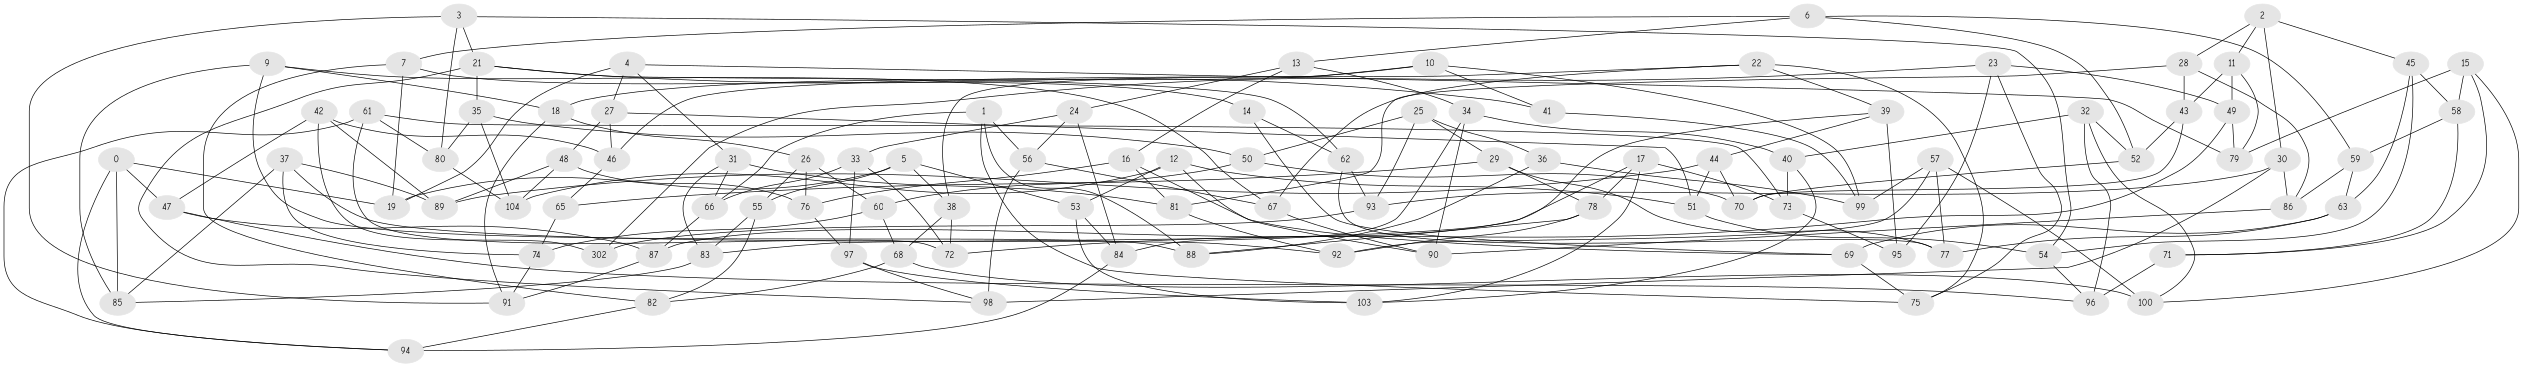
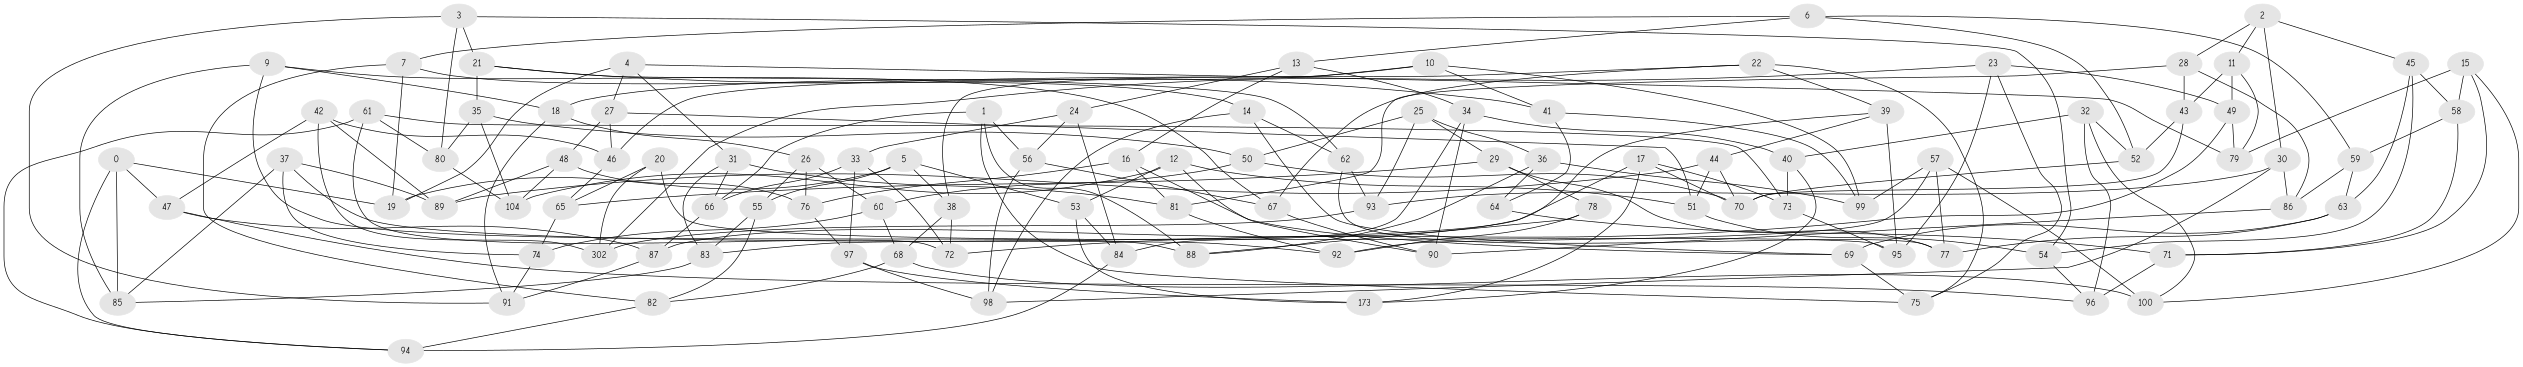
  graph {
    fontname="Comic Neue"
    node [color=gray90 fontname="Comic Neue" style=filled]
    edge [fontname="Comic Neue"]
    1
    56
    66
    75
    88
    67
    98
    87
    2
    11
    28
    30
    45
    79
    43
    49
    81
    86
    93
    54
    58
    63
    3
    21
    80
    91
    41
    62
    35
    96
    n31 [label=104]
    4
    19
    27
    31
    51
    46
    48
    83
    5
    38
    53
    55
    72
    68
-   103
+   103 [label=173]
    84
    82
    6
    7
    13
    52
    59
    14
    16
    24
    34
    70
    69
    94
    n61 [label=0]
    47
    85
    9
    18
    26
    90
    10
    99
+   64
    12
    76
    33
    40
    77
    15
    71
    100
    97
    92
    17
    73
    78
    95
    60
+   20
    65
    n88 [label=302]
    74
    50
    22
    39
    44
    23
    25
    29
    36
    89
    32
    37
    42
    57
    61
    1 -- 56
    1 -- 66
    1 -- 75
    1 -- 88
    56 -- 67
    56 -- 98
    66 -- 87
    67 -- 90
    87 -- 91
    2 -- 11
    2 -- 28
    2 -- 30
    2 -- 45
    11 -- 79
    11 -- 43
    11 -- 49
    28 -- 43
    28 -- 81
    28 -- 86
    30 -- 98
    30 -- 86
    30 -- 93
    45 -- 54
    45 -- 58
    45 -- 63
    43 -- 52
    43 -- 70
    49 -- 79
    49 -- 72
    81 -- 92
    86 -- 90
    93 -- n88
    54 -- 96
    58 -- 59
    58 -- 71
    63 -- 69
    63 -- 77
    3 -- 54
    3 -- 21
    3 -- 80
    3 -- 91
    21 -- 41
    21 -- 62
    21 -- 35
    80 -- n31
    41 -- 99
+   41 -- 64
    62 -- 93
    62 -- 77
    35 -- 80
    35 -- n31
    35 -- 50
    4 -- 79
    4 -- 19
    4 -- 27
    4 -- 31
    27 -- 51
    27 -- 46
    27 -- 48
    31 -- 66
    31 -- 81
    31 -- 83
    51 -- 54
    46 -- 65
    48 -- n31
    48 -- 76
    48 -- 89
    83 -- 85
    5 -- 19
    5 -- 38
    5 -- 53
    5 -- 55
    38 -- 72
    38 -- 68
    53 -- 103
    53 -- 84
    55 -- 83
    55 -- 82
    68 -- 82
    68 -- 100
    84 -- 94
    82 -- 94
    6 -- 7
    6 -- 13
    6 -- 52
    6 -- 59
    7 -- 19
    7 -- 82
    7 -- 14
    13 -- 16
    13 -- 24
    13 -- 34
    52 -- 70
    59 -- 86
    59 -- 63
-   21 -- 98
+   14 -- 98
    14 -- 62
    14 -- 69
    16 -- 81
    16 -- 69
    16 -- 76
    24 -- 56
    24 -- 84
    24 -- 33
    34 -- 84
    34 -- 90
    34 -- 40
    69 -- 75
    n61 -- 19
    n61 -- 94
    n61 -- 47
    n61 -- 85
    47 -- 87
    47 -- 96
    9 -- 88
    9 -- 67
    9 -- 85
    9 -- 18
    18 -- 91
    18 -- 26
    26 -- 55
    26 -- 76
    26 -- 60
    10 -- 41
    10 -- 38
    10 -- 18
    10 -- 99
+   64 -- 71
    12 -- n31
    12 -- 51
    12 -- 53
    12 -- 90
    76 -- 97
    33 -- 66
    33 -- 72
    33 -- 97
    40 -- 103
    40 -- 73
    15 -- 79
    15 -- 58
    15 -- 71
    15 -- 100
    71 -- 96
    97 -- 98
    97 -- 103
    17 -- 87
    17 -- 103
    17 -- 73
-   17 -- 78
+   17 -- 70
    73 -- 95
    78 -- 88
    78 -- 92
    60 -- 68
    60 -- 74
+   20 -- 95
+   20 -- 65
+   20 -- n88
    65 -- 74
    74 -- 91
    50 -- 70
    50 -- 60
    22 -- 75
    22 -- 67
    22 -- 46
    22 -- 39
    39 -- 83
    39 -- 95
    39 -- 44
    44 -- 51
    44 -- 70
    44 -- 89
    23 -- 75
    23 -- 49
    23 -- 95
    23 -- n88
    25 -- 93
    25 -- 50
    25 -- 29
    25 -- 36
    29 -- 77
    29 -- 78
    29 -- 65
    36 -- 88
    36 -- 99
+   36 -- 64
    32 -- 96
    32 -- 52
    32 -- 40
    32 -- 100
    37 -- 85
    37 -- 92
    37 -- 74
    37 -- 89
    42 -- 46
    42 -- 47
    42 -- n88
    42 -- 89
    57 -- 99
    57 -- 77
    57 -- 100
    57 -- 92
    61 -- 80
    61 -- 72
    61 -- 94
    61 -- 73
  }
